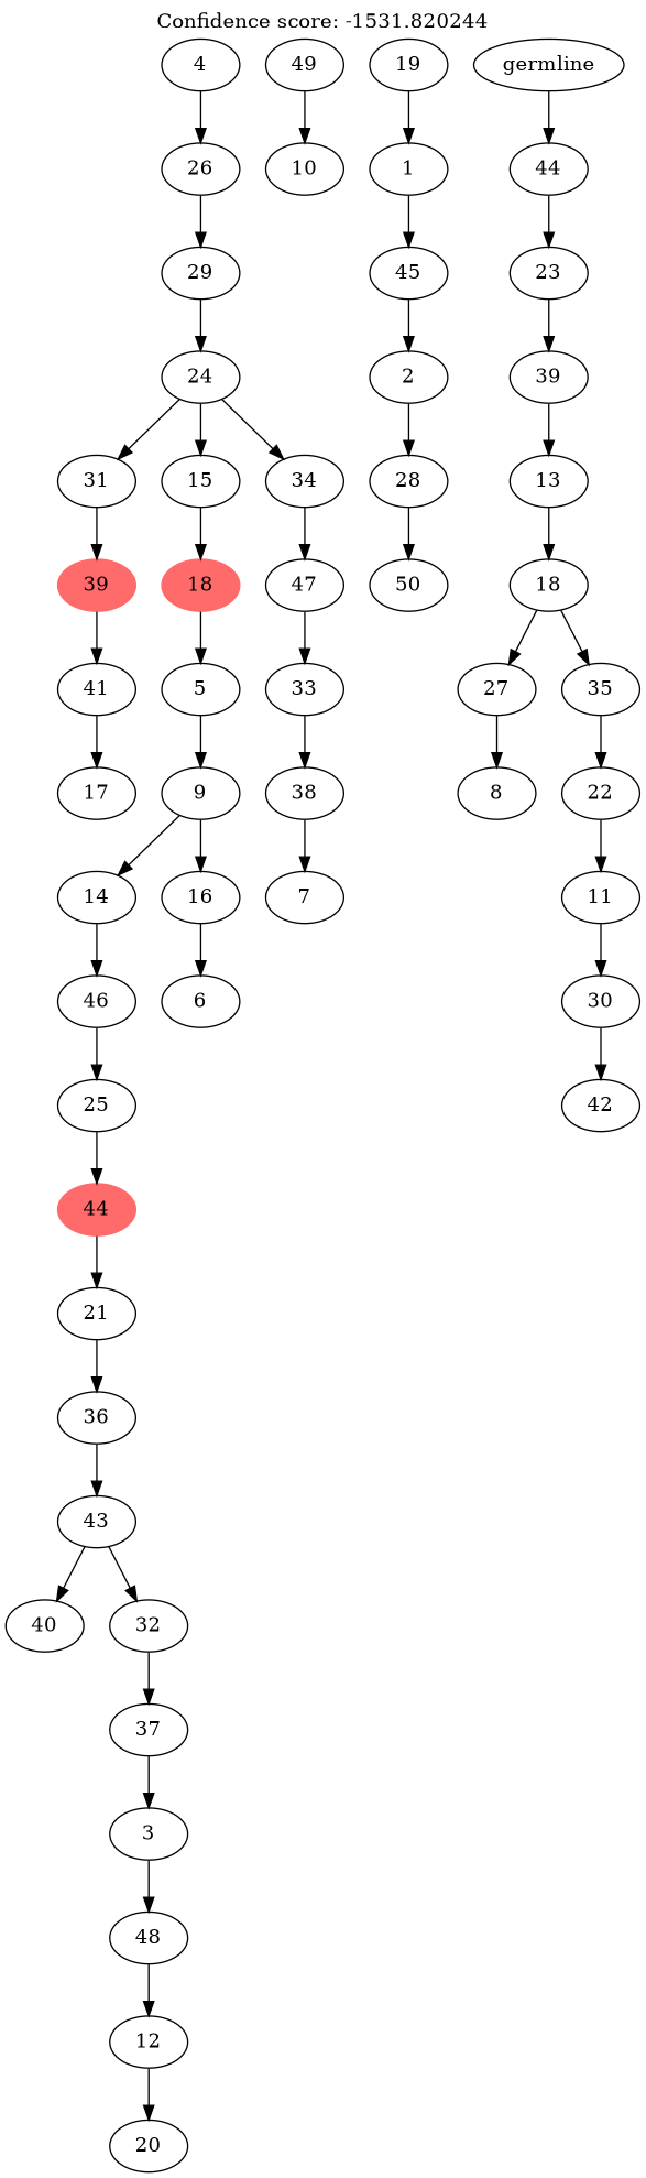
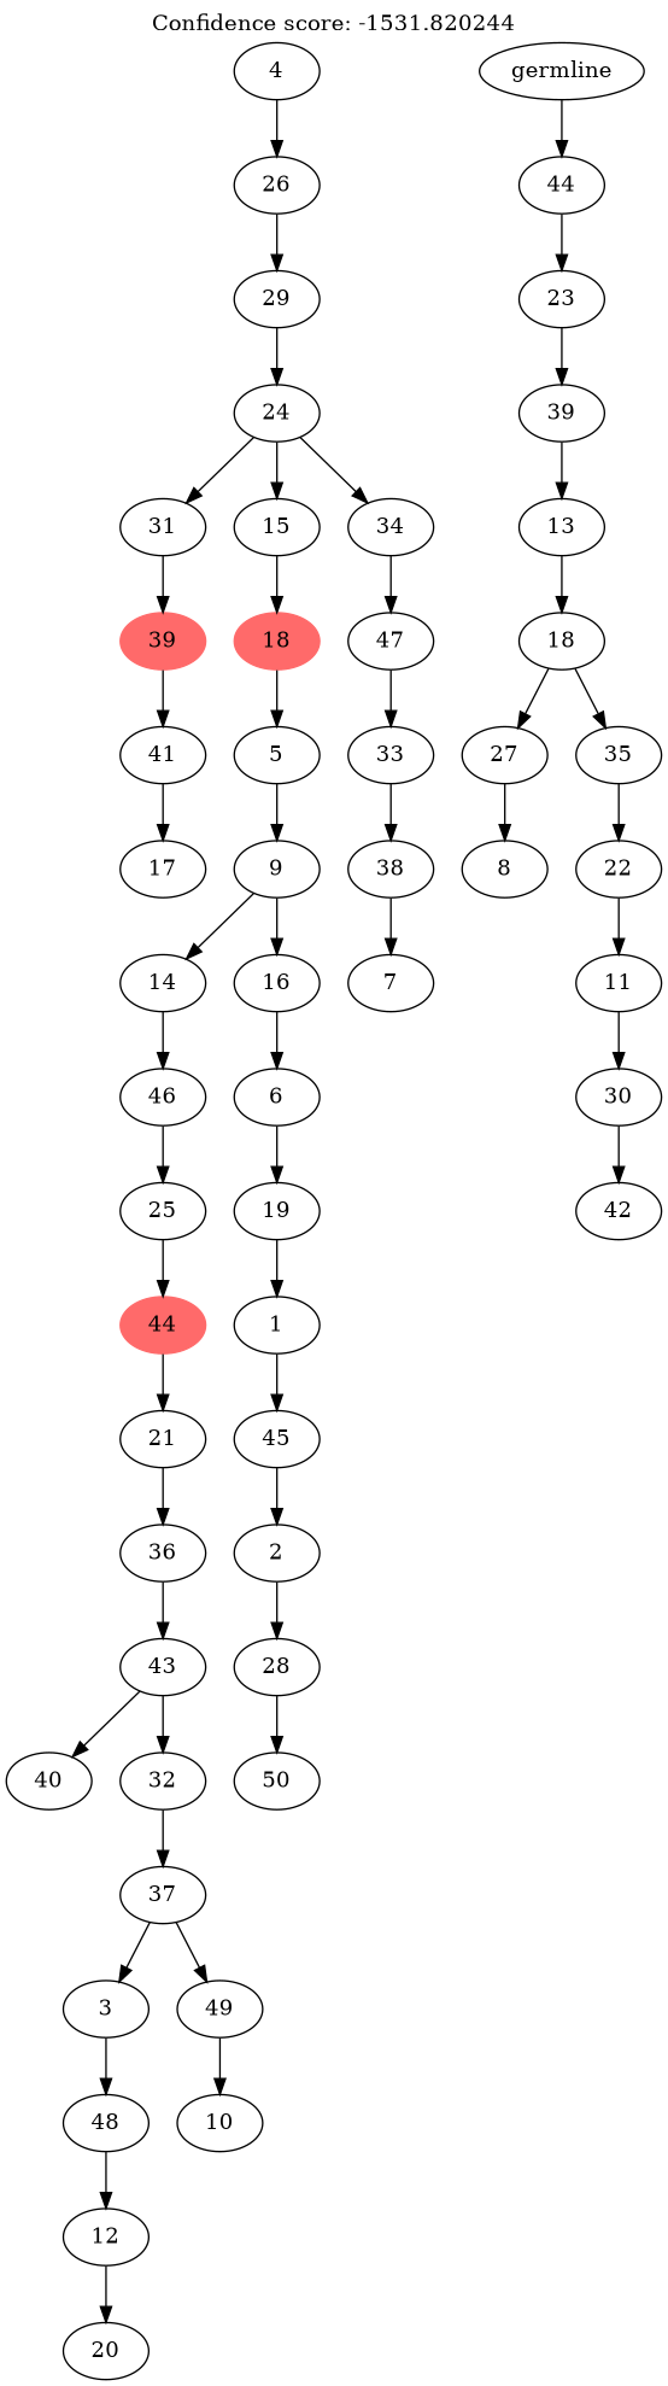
  digraph {
    label="Confidence score: -1531.820244"
    labelloc=t
    n1 [label=41]
    n2 [label=17]
    n3 [color=indianred1 label=39 style=filled]
    n4 [label=31]
    n5 [label=43]
    n6 [label=40]
    n7 [label=32]
    n8 [label=36]
    n9 [label=21]
    n10 [color=indianred1 label=44 style=filled]
    n11 [label=25]
    n12 [label=46]
    n13 [label=14]
    n14 [label=12]
    n15 [label=20]
    n16 [label=48]
    n17 [label=3]
    n18 [label=49]
    n19 [label=10]
    n20 [label=37]
    n21 [label=50]
    n22 [label=28]
    n23 [label=2]
    n24 [label=45]
    n25 [label=1]
    n26 [label=19]
    n27 [label=6]
    n28 [label=16]
    n29 [label=9]
    n30 [label=5]
    n31 [color=indianred1 label=18 style=filled]
    n32 [label=15]
    n33 [label=24]
    n34 [label=34]
    n35 [label=29]
    n36 [label=26]
    n37 [label=4]
    n38 [label=8]
    n39 [label=27]
    n40 [label=38]
    n41 [label=7]
    n42 [label=33]
    n43 [label=47]
    n44 [label=42]
    n45 [label=30]
    n46 [label=11]
    n47 [label=22]
    n48 [label=35]
    n49 [label=18]
    n50 [label=13]
    n51 [label=39]
    n52 [label=23]
    n53 [label=44]
    n54 [label=germline]
    n1 -> n2
    n3 -> n1
    n4 -> n3
    n5 -> n6
    n5 -> n7
    n7 -> n20
    n8 -> n5
    n9 -> n8
    n10 -> n9
    n11 -> n10
    n12 -> n11
    n13 -> n12
    n14 -> n15
    n16 -> n14
    n17 -> n16
    n18 -> n19
    n20 -> n17
+   n20 -> n18
    n22 -> n21
    n23 -> n22
    n24 -> n23
    n25 -> n24
    n26 -> n25
+   n27 -> n26
    n28 -> n27
    n29 -> n13
    n29 -> n28
    n30 -> n29
    n31 -> n30
    n32 -> n31
    n33 -> n4
    n33 -> n32
    n33 -> n34
    n34 -> n43
    n35 -> n33
    n36 -> n35
    n37 -> n36
    n39 -> n38
    n40 -> n41
    n42 -> n40
    n43 -> n42
    n45 -> n44
    n46 -> n45
    n47 -> n46
    n48 -> n47
    n49 -> n39
    n49 -> n48
    n50 -> n49
    n51 -> n50
    n52 -> n51
    n53 -> n52
    n54 -> n53
  }
